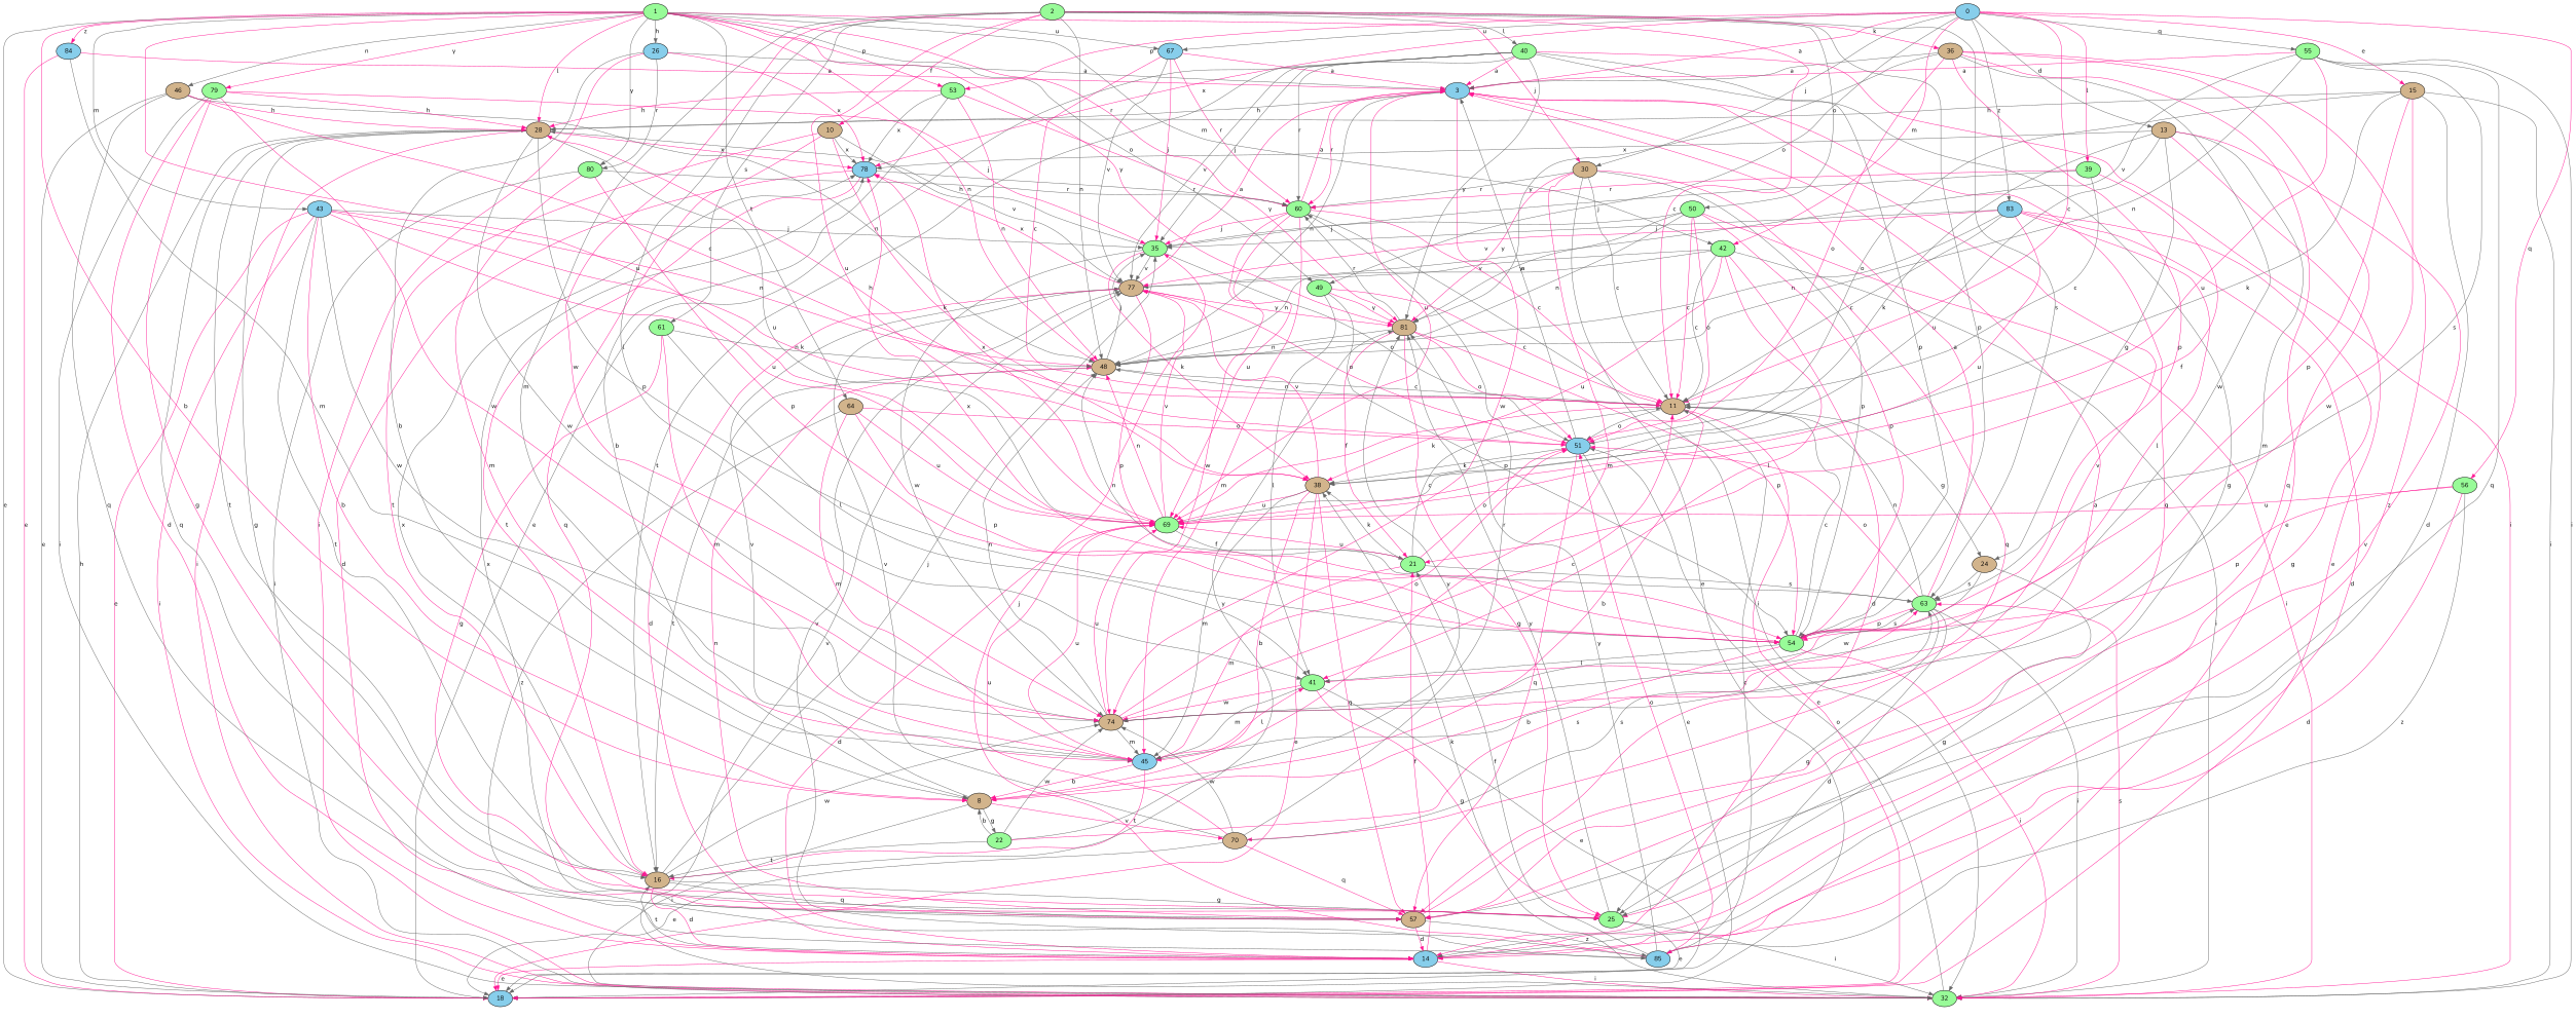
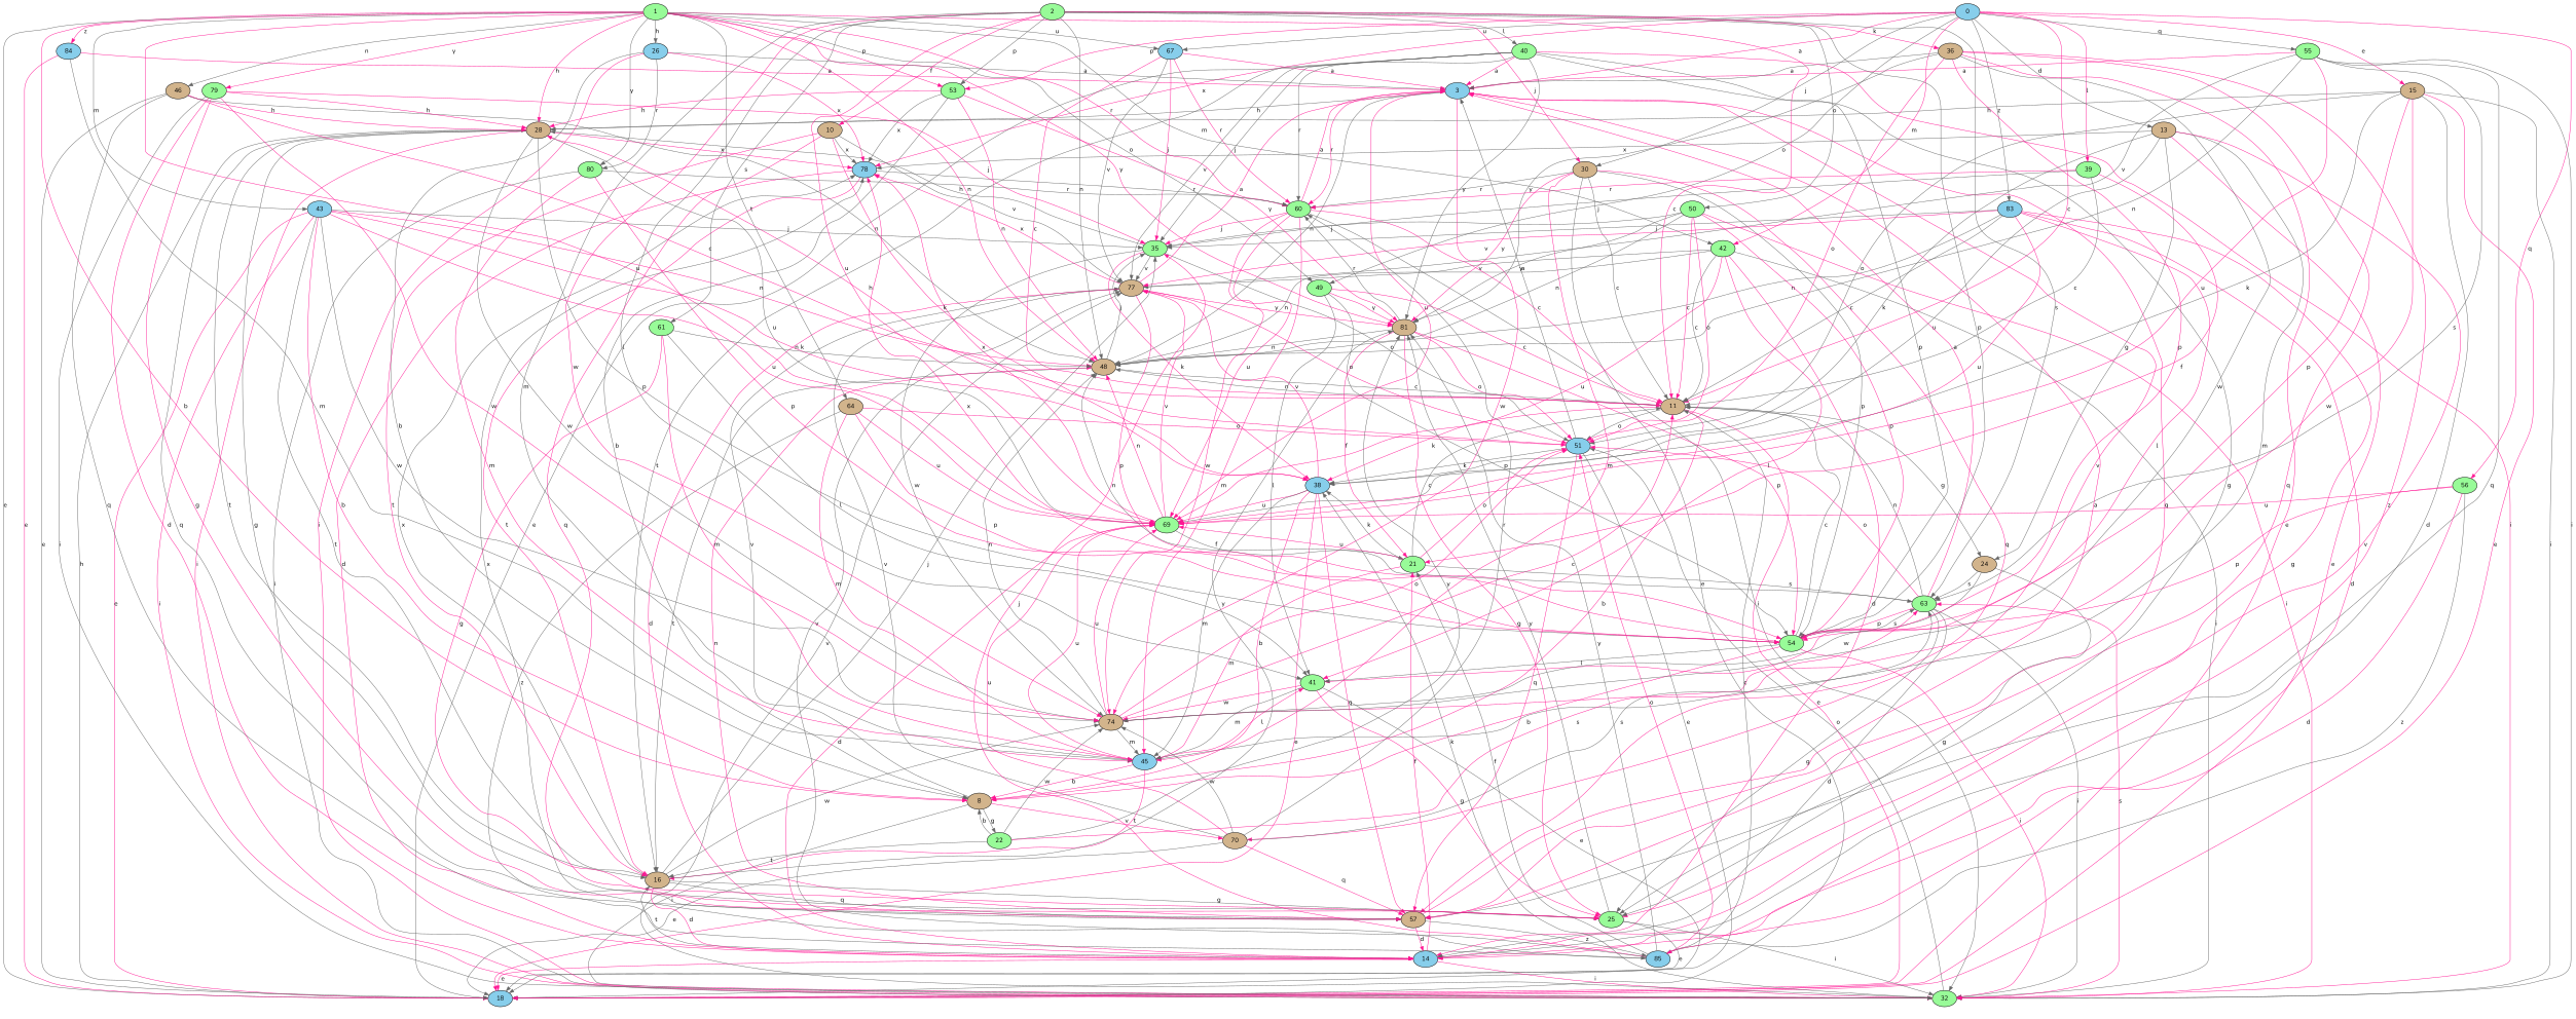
  strict digraph {
    fontname=Nunito
    node [fillcolor=palegreen fontname=Nunito style=filled]
    edge [color=gray40 fontname=Nunito]
    0 [fillcolor=skyblue]
    3 [fillcolor=skyblue]
    11 [fillcolor=tan]
    13 [fillcolor=tan]
    15 [fillcolor=tan]
    n6 [fillcolor=tan label=30]
    39
    42
    49
    53
    55
    56
    67 [fillcolor=skyblue]
    78 [fillcolor=skyblue]
    83 [fillcolor=skyblue]
    28 [fillcolor=tan]
    48 [fillcolor=tan]
    60
    69
    74 [fillcolor=tan]
    57 [fillcolor=tan]
    70 [fillcolor=tan]
    8 [fillcolor=tan]
    18 [fillcolor=skyblue]
    24 [fillcolor=tan]
-   38 [fillcolor=tan]
+   38 [fillcolor=skyblue]
    51 [fillcolor=skyblue]
    45 [fillcolor=skyblue]
    14 [fillcolor=skyblue]
    54
    32
    81 [fillcolor=tan]
    21
    35
    41
    n36 [fillcolor=tan label=77]
    63
    85 [fillcolor=skyblue]
    n39 [fillcolor=tan label=16]
    25
    1
    26 [fillcolor=skyblue]
    43 [fillcolor=skyblue]
    46 [fillcolor=tan]
    64 [fillcolor=tan]
    79
    80
    84 [fillcolor=skyblue]
    22
    2
    n51 [fillcolor=tan label=10]
    36 [fillcolor=tan]
    40
    50
    61
    0 -> 3 [color=deeppink label=a]
    0 -> 11 [color=deeppink label=c]
    0 -> 13 [label=d]
    0 -> 15 [color=deeppink label=e]
    0 -> n6 [label=j]
    0 -> 39 [color=deeppink label=l]
    0 -> 42 [color=deeppink label=m]
    0 -> 49 [label=o]
    0 -> 53 [color=deeppink label=p]
    0 -> 55 [label=q]
    0 -> 56 [color=deeppink label=q]
    0 -> 67 [label=u]
    0 -> 78 [color=deeppink label=x]
    0 -> 83 [label=z]
    3 -> 28 [label=h]
    3 -> 48 [label=n]
    3 -> 60 [color=deeppink label=r]
    3 -> 69 [color=deeppink label=u]
    3 -> 74 [color=deeppink label=w]
    3 -> 57 [color=deeppink label=q]
    3 -> 70 [color=deeppink label=v]
    11 -> 48 [label=n]
    11 -> 8 [color=deeppink label=b]
    11 -> 18 [color=deeppink label=e]
    11 -> 24 [label=g]
    11 -> 38 [color=deeppink label=k]
    11 -> 51 [label=o]
    13 -> 78 [label=x]
    13 -> 69 [label=u]
    13 -> 18 [color=deeppink label=e]
    13 -> 24 [label=g]
    13 -> 38 [label=k]
    13 -> 45 [label=m]
    13 -> 14 [color=deeppink label=v]
    15 -> 28 [label=h]
    15 -> 74 [color=deeppink label=w]
+   15 -> 18 [color=deeppink label=e]
    15 -> 38 [label=k]
    15 -> 51 [label=o]
    15 -> 14 [label=d]
    15 -> 54 [color=deeppink label=p]
    15 -> 32 [label=i]
    n6 -> 11 [label=c]
    n6 -> 60 [label=r]
    n6 -> 57 [color=deeppink label=q]
    n6 -> 18 [label=e]
    n6 -> 45 [color=deeppink label=m]
    n6 -> 54 [label=p]
    n6 -> 81 [color=deeppink label=y]
    39 -> 11 [label=c]
    39 -> 60 [color=deeppink label=r]
    39 -> 21 [color=deeppink label=f]
    39 -> 35 [label=j]
    42 -> 11 [label=c]
    42 -> 48 [label=n]
    42 -> 69 [color=deeppink label=u]
    42 -> 14 [color=deeppink label=d]
    42 -> 32 [label=i]
    42 -> 41 [color=deeppink label=l]
    42 -> n36 [label=v]
    49 -> 11 [color=deeppink label=c]
    49 -> 54 [label=p]
    49 -> 81 [color=deeppink label=y]
    49 -> 41 [label=l]
    53 -> 78 [label=x]
    53 -> 28 [color=deeppink label=h]
    53 -> 48 [color=deeppink label=n]
    53 -> 8 [label=b]
    53 -> 81 [color=deeppink label=y]
    55 -> 3 [color=deeppink label=a]
    55 -> 48 [label=n]
    55 -> 69 [color=deeppink label=u]
    55 -> 57 [label=q]
    55 -> 32 [label=i]
    55 -> n36 [label=v]
    55 -> 63 [label=s]
    56 -> 69 [color=deeppink label=u]
    56 -> 14 [color=deeppink label=d]
    56 -> 54 [color=deeppink label=p]
    56 -> 85 [label=z]
    67 -> 3 [color=deeppink label=a]
    67 -> 11 [color=deeppink label=c]
    67 -> 60 [color=deeppink label=r]
    67 -> 35 [color=deeppink label=j]
    67 -> n36 [label=v]
    78 -> 60 [label=r]
    78 -> 14 [color=deeppink label=d]
    78 -> n39 [color=deeppink label=t]
    83 -> 11 [label=c]
    83 -> 48 [label=n]
    83 -> 69 [color=deeppink label=u]
    83 -> 14 [color=deeppink label=d]
    83 -> 35 [label=j]
    83 -> 41 [color=deeppink label=l]
    83 -> n36 [color=deeppink label=v]
    83 -> 25 [color=deeppink label=g]
    28 -> 78 [color=deeppink label=x]
    28 -> 69 [label=u]
    28 -> 74 [label=w]
    28 -> 57 [label=q]
    28 -> 54 [label=p]
    28 -> 32 [color=deeppink label=i]
    28 -> n39 [label=t]
    28 -> 25 [label=g]
    48 -> 11 [label=c]
    48 -> 35 [label=j]
    48 -> n39 [label=t]
    60 -> 3 [color=deeppink label=a]
    60 -> 11 [color=deeppink label=c]
    60 -> 69 [color=deeppink label=u]
    60 -> 74 [color=deeppink label=w]
    60 -> 45 [color=deeppink label=m]
    60 -> 32 [label=i]
    60 -> 35 [color=deeppink label=j]
    69 -> 78 [color=deeppink label=x]
    69 -> 48 [color=deeppink label=n]
    69 -> 14 [color=deeppink label=d]
    69 -> 21 [label=f]
    69 -> n36 [color=deeppink label=v]
    74 -> 11 [color=deeppink label=c]
    74 -> 48 [label=n]
    74 -> 69 [color=deeppink label=u]
    74 -> 51 [color=deeppink label=o]
    74 -> 45 [label=m]
    57 -> 3 [color=deeppink label=a]
    57 -> 48 [color=deeppink label=n]
    57 -> 14 [color=deeppink label=d]
    57 -> 85 [label=z]
    70 -> 60 [label=r]
    70 -> 69 [color=deeppink label=u]
    70 -> 74 [label=w]
    70 -> 57 [color=deeppink label=q]
    70 -> 18 [label=e]
    70 -> n36 [label=v]
    70 -> 63 [label=s]
    8 -> 70 [color=deeppink label=v]
    8 -> 32 [label=i]
    8 -> n36 [label=v]
    8 -> 22 [label=g]
    18 -> 28 [label=h]
    24 -> 74 [label=w]
    24 -> 63 [label=s]
    24 -> 25 [label=g]
    38 -> 69 [color=deeppink label=u]
    38 -> 57 [color=deeppink label=q]
    38 -> 8 [color=deeppink label=b]
    38 -> 18 [color=deeppink label=e]
    38 -> 45 [label=m]
    38 -> n36 [color=deeppink label=v]
    51 -> 3 [label=a]
    51 -> 28 [color=deeppink label=h]
    51 -> 57 [color=deeppink label=q]
    51 -> 18 [label=e]
    51 -> 38 [label=k]
    45 -> 69 [color=deeppink label=u]
    45 -> 8 [color=deeppink label=b]
    45 -> 41 [color=deeppink label=l]
    45 -> n39 [color=deeppink label=t]
    14 -> 18 [color=deeppink label=e]
    14 -> 32 [color=deeppink label=i]
    14 -> 21 [color=deeppink label=f]
    14 -> n39 [label=t]
    54 -> 11 [label=c]
    54 -> 78 [color=deeppink label=x]
    54 -> 8 [color=deeppink label=b]
    54 -> 32 [color=deeppink label=i]
    54 -> 41 [label=l]
    54 -> 63 [label=s]
    32 -> 38 [label=k]
    32 -> 51 [label=o]
    32 -> n36 [label=v]
    32 -> 63 [color=deeppink label=s]
    81 -> 48 [label=n]
    81 -> 60 [label=r]
    81 -> 51 [color=deeppink label=o]
    81 -> 54 [color=deeppink label=p]
    81 -> 21 [color=deeppink label=f]
    81 -> 25 [color=deeppink label=g]
    21 -> 11 [label=c]
    21 -> 69 [color=deeppink label=u]
    21 -> 38 [label=k]
    21 -> 51 [color=deeppink label=o]
    21 -> 45 [color=deeppink label=m]
    21 -> 63 [label=s]
    35 -> 28 [label=h]
    35 -> 74 [label=w]
    35 -> 38 [color=deeppink label=k]
    35 -> 51 [label=o]
    35 -> n36 [label=v]
    41 -> 74 [color=deeppink label=w]
    41 -> 18 [label=e]
    41 -> 45 [label=m]
    41 -> 25 [color=deeppink label=g]
    n36 -> 3 [color=deeppink label=a]
    n36 -> 78 [color=deeppink label=x]
    n36 -> 51 [color=deeppink label=o]
    n36 -> 14 [color=deeppink label=d]
    n36 -> 54 [color=deeppink label=p]
    n36 -> 81 [color=deeppink label=y]
    63 -> 3 [color=deeppink label=a]
    63 -> 11 [label=n]
    63 -> 48 [label=n]
    63 -> 51 [color=deeppink label=o]
    63 -> 14 [label=d]
    63 -> 54 [color=deeppink label=p]
    63 -> 32 [label=i]
    63 -> 25 [label=g]
    85 -> 11 [label=c]
    85 -> 78 [label=x]
    85 -> 51 [color=deeppink label=o]
    85 -> 81 [label=y]
    85 -> 21 [label=f]
    85 -> 35 [color=deeppink label=j]
    85 -> n36 [label=v]
    n39 -> 78 [label=x]
    n39 -> 74 [label=w]
    n39 -> 57 [label=q]
    n39 -> 14 [color=deeppink label=d]
    n39 -> 81 [label=y]
    n39 -> 35 [label=j]
    n39 -> 25 [label=g]
    25 -> 18 [label=e]
    25 -> 32 [label=i]
    25 -> 81 [label=y]
    1 -> n6 [color=deeppink label=j]
    1 -> 42 [label=m]
    1 -> 49 [label=o]
    1 -> 53 [color=deeppink label=p]
    1 -> 67 [label=u]
-   1 -> 28 [color=deeppink label=l]
+   1 -> 28 [color=deeppink label=h]
    1 -> 48 [color=deeppink label=n]
    1 -> 60 [color=deeppink label=r]
    1 -> 69 [color=deeppink label=u]
    1 -> 8 [color=deeppink label=b]
    1 -> 18 [label=e]
    1 -> 81 [color=deeppink label=y]
    1 -> 26 [label=h]
    1 -> 43 [label=m]
    1 -> 46 [label=n]
    1 -> 64 [label=t]
    1 -> 79 [color=deeppink label=y]
    1 -> 80 [label=y]
    1 -> 84 [color=deeppink label=z]
    26 -> 3 [label=a]
    26 -> 78 [color=deeppink label=x]
    26 -> 8 [label=b]
    26 -> 32 [color=deeppink label=i]
    26 -> 80 [label=r]
    43 -> 48 [color=deeppink label=n]
    43 -> 69 [color=deeppink label=u]
    43 -> 74 [label=w]
    43 -> 8 [color=deeppink label=b]
    43 -> 18 [color=deeppink label=e]
    43 -> 38 [color=deeppink label=k]
    43 -> 32 [color=deeppink label=i]
    43 -> 35 [label=j]
    43 -> n39 [label=t]
    46 -> 11 [color=deeppink label=c]
    46 -> 28 [color=deeppink label=h]
    46 -> 48 [label=n]
    46 -> 57 [label=q]
    46 -> 18 [label=e]
    64 -> 69 [color=deeppink label=u]
    64 -> 51 [color=deeppink label=o]
    64 -> 45 [color=deeppink label=m]
    64 -> 54 [color=deeppink label=p]
    64 -> 85 [label=z]
    79 -> 28 [color=deeppink label=h]
    79 -> 74 [color=deeppink label=w]
    79 -> 14 [color=deeppink label=d]
    79 -> 32 [label=i]
    79 -> 35 [color=deeppink label=j]
    79 -> 25 [color=deeppink label=g]
    80 -> 60 [label=r]
    80 -> 45 [color=deeppink label=m]
    80 -> 54 [color=deeppink label=p]
    80 -> 32 [label=i]
    84 -> 3 [color=deeppink label=a]
    84 -> 18 [color=deeppink label=e]
    84 -> 45 [label=m]
    22 -> 74 [label=w]
    22 -> 8 [label=b]
    22 -> 81 [label=y]
    22 -> 63 [color=deeppink label=s]
    22 -> n39 [label=t]
    2 -> 11 [color=deeppink label=c]
+   2 -> 53 [label=p]
    2 -> 48 [label=n]
    2 -> 69 [color=deeppink label=u]
    2 -> 74 [color=deeppink label=w]
    2 -> 45 [label=m]
    2 -> 54 [label=p]
    2 -> 41 [label=l]
    2 -> 63 [label=s]
    2 -> n51 [color=deeppink label=f]
    2 -> 36 [color=deeppink label=k]
    2 -> 40 [label=l]
    2 -> 50 [label=o]
    2 -> 61 [label=s]
    n51 -> 78 [label=x]
    n51 -> 57 [color=deeppink label=q]
    n51 -> 38 [color=deeppink label=k]
    n51 -> n36 [label=v]
    n51 -> n39 [color=deeppink label=t]
    36 -> 3 [label=a]
    36 -> 74 [label=w]
    36 -> 57 [color=deeppink label=q]
    36 -> 18 [color=deeppink label=e]
    36 -> 51 [color=deeppink label=o]
    36 -> 54 [color=deeppink label=p]
    36 -> 81 [label=y]
    36 -> 85 [color=deeppink label=z]
    40 -> 3 [color=deeppink label=a]
    40 -> 60 [label=r]
    40 -> 18 [label=e]
    40 -> 54 [label=p]
    40 -> 32 [color=deeppink label=i]
    40 -> 81 [label=y]
    40 -> 35 [label=j]
    40 -> n36 [label=v]
    40 -> n39 [label=t]
    40 -> 25 [label=g]
    50 -> 11 [color=deeppink label=c]
    50 -> 48 [label=n]
    50 -> 51 [color=deeppink label=o]
    50 -> 54 [color=deeppink label=p]
    50 -> 32 [color=deeppink label=i]
    50 -> 81 [label=y]
    50 -> 35 [label=j]
    61 -> 48 [label=n]
    61 -> 45 [color=deeppink label=m]
    61 -> 41 [label=l]
    61 -> 25 [color=deeppink label=g]
  }
